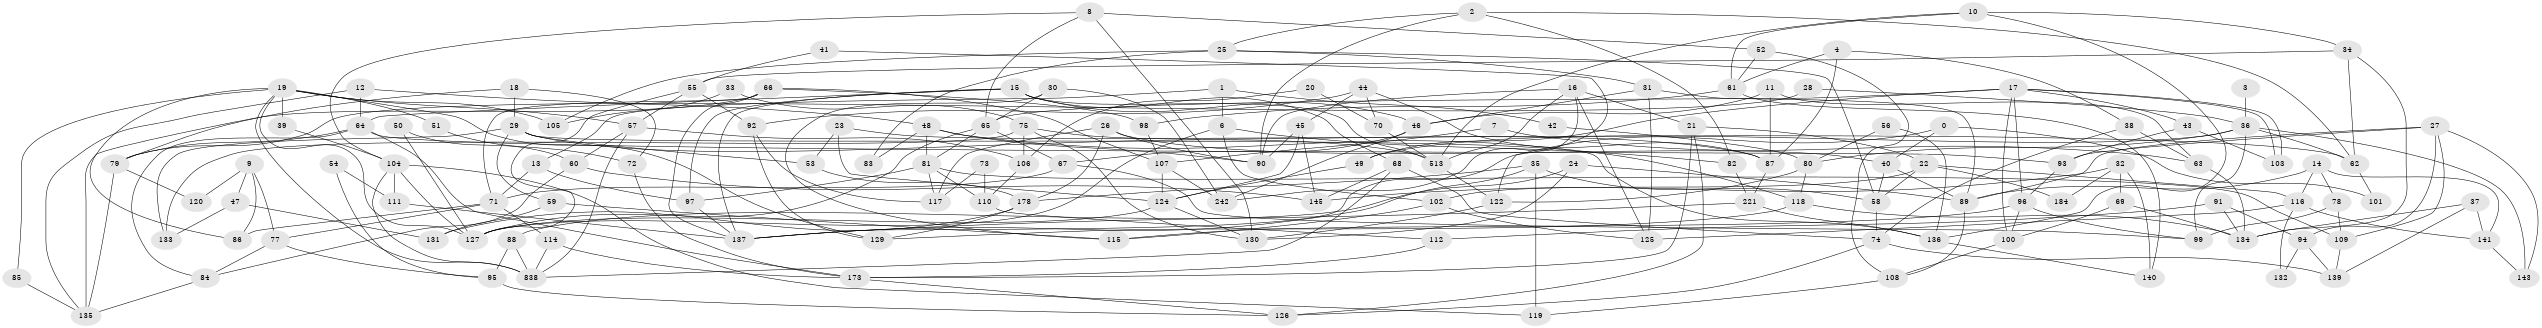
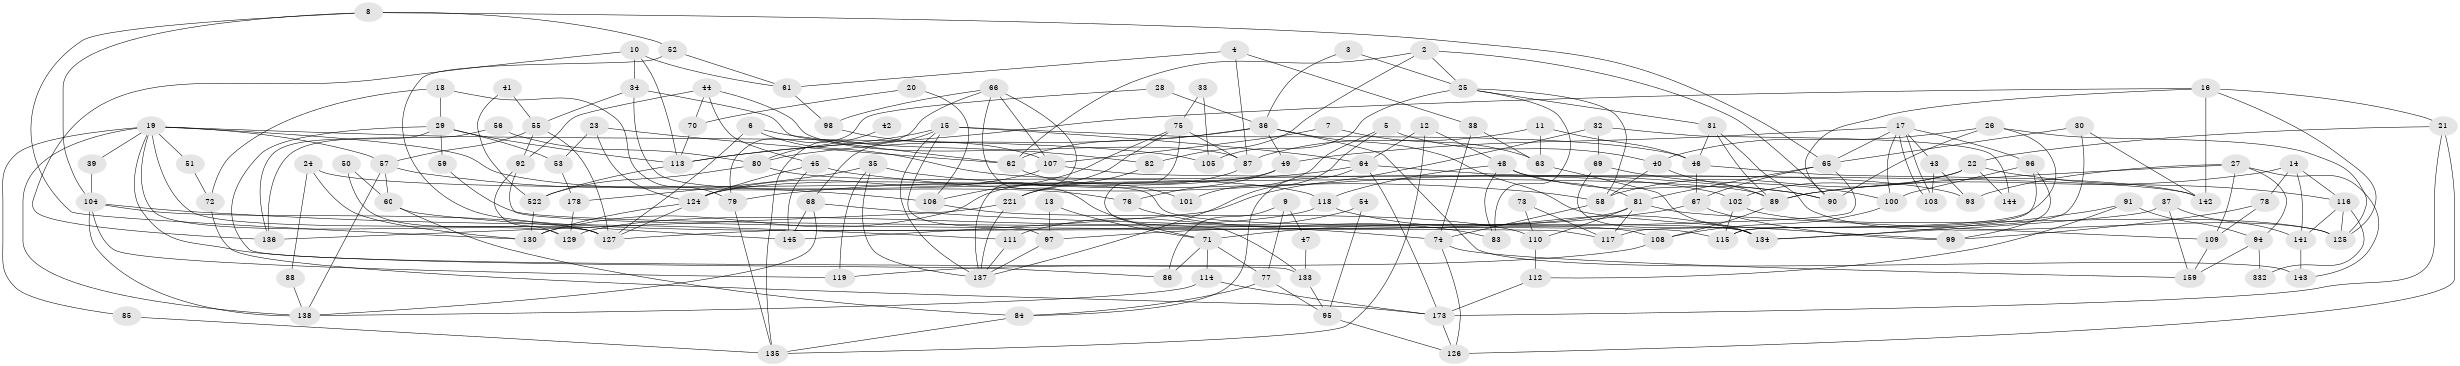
  graph {
    node [color=gray90 style=filled]
-   1
    6
    13
    42
    82
    102
    127
    71
    97
    80
    2
    25
    62
    90
    105
    58
    31
    83
    101
    n20 [label=221]
    3
    36
    49
    143
    99
    4
    38
    61
    87
    63
    74
-   140
    98
-   5 [label=0]
+   5
    40
    137
    89
    125
    115
    7
    107
    134
-   142 [label=242]
+   142
    124
    8
    52
    65
    104
    130
    108
    67
    81
-   138 [label=838]
+   138
    119
    111
    9
    47
    77
    86
-   120
    133
-   131
    95
    84
    10
    34
-   113 [label=513]
+   113
    136
    55
-   122
+   122 [label=522]
    11
    46
    12
    48
    64
    135
    118
    79
    n79 [label=173]
    93
    114
    14
    78
    116
    141
    109
-   132
+   132 [label=332]
    15
    68
    145
    16
    21
    22
    126
    17
    43
    96
    100
    103
+   76
    18
    29
    72
    53
    59
    19
    39
    51
    57
    85
    129
    106
    60
    20
    70
    110
-   144 [label=184]
+   144
    23
    n119 [label=178]
    24
    88
    26
    117
    27
    94
-   139
+   139 [label=159]
    28
    30
    32
    69
    33
    75
    92
    35
    37
    41
    44
    45
    50
    54
    56
    66
    73
    112
    91
-   1 -- 6
-   1 -- 13
-   1 -- 42
    6 -- 82
    6 -- 102
    6 -- 127
    13 -- 71
    13 -- 97
    42 -- 80
    82 -- n20
    102 -- 125
    102 -- 115
    71 -- 77
    71 -- 86
    71 -- 114
    97 -- 137
    80 -- 122
    80 -- 118
    2 -- 82
    2 -- 25
    2 -- 62
    2 -- 90
    25 -- 105
    25 -- 58
    25 -- 31
    25 -- 83
    62 -- 101
    58 -- 74
    31 -- 89
    31 -- 125
    31 -- 46
    n20 -- 137
    n20 -- 136
+   3 -- 25
    3 -- 36
    36 -- 80
    36 -- 62
    36 -- 49
    36 -- 143
    36 -- 99
    49 -- 124
+   49 -- 76
    4 -- 38
    4 -- 61
    4 -- 87
    38 -- 63
    38 -- 74
-   61 -- 140
    61 -- 98
    87 -- n20
    63 -- 134
    74 -- 126
    74 -- 139
    98 -- 107
    5 -- 101
    5 -- 40
    5 -- 137
    40 -- 58
    40 -- 89
    89 -- 108
    7 -- 63
    7 -- 107
    107 -- 142
    107 -- 124
    124 -- 127
    124 -- 130
    8 -- 52
    8 -- 65
    8 -- 104
    8 -- 130
    52 -- 61
    52 -- 108
    65 -- 127
    65 -- 67
    65 -- 81
    104 -- 127
    104 -- 138
    104 -- 119
    104 -- 111
    108 -- 119
    67 -- 71
    67 -- 99
    81 -- 97
    81 -- 109
    81 -- 110
    81 -- 117
    111 -- 137
    9 -- 47
    9 -- 77
    9 -- 86
-   9 -- 120
    47 -- 133
-   47 -- 131
    77 -- 95
    77 -- 84
    95 -- 126
    84 -- 135
    10 -- 61
    10 -- 34
    10 -- 113
    10 -- 136
    34 -- 62
    34 -- 134
    34 -- 55
    113 -- 122
-   136 -- 140
    55 -- 127
    55 -- 57
    55 -- 92
    122 -- 130
    11 -- 87
    11 -- 63
    11 -- 46
    46 -- 142
    46 -- 67
    12 -- 48
    12 -- 64
    12 -- 135
    48 -- 90
    48 -- 83
    48 -- 81
    48 -- 118
    64 -- 84
    64 -- 79
    64 -- n79
    64 -- 93
    118 -- 134
    118 -- 129
-   79 -- 120
    79 -- 135
    n79 -- 126
-   93 -- 96
    114 -- 138
    114 -- n79
    14 -- 89
    14 -- 78
    14 -- 116
    14 -- 141
    78 -- 99
    78 -- 109
    116 -- 125
    116 -- 141
    116 -- 132
    141 -- 143
    109 -- 139
    15 -- 97
    15 -- 137
    15 -- 113
    15 -- 46
    15 -- 64
    15 -- 68
    68 -- 74
    68 -- 138
    68 -- 145
    16 -- 90
    16 -- 125
    16 -- 142
    16 -- 113
    16 -- 21
    21 -- n79
    21 -- 22
    21 -- 126
    22 -- 102
    22 -- 58
    22 -- 116
    22 -- 144
    17 -- 49
    17 -- 65
    17 -- 43
    17 -- 96
    17 -- 100
    17 -- 103
    17 -- 103
    43 -- 93
    43 -- 103
    96 -- 99
    96 -- 115
    96 -- 100
    100 -- 108
+   76 -- 83
    18 -- 79
    18 -- 29
    18 -- 72
    29 -- 133
    29 -- 113
    29 -- 136
    29 -- 53
    29 -- 59
    72 -- n79
    53 -- n119
    59 -- 115
-   59 -- 131
    19 -- 127
    19 -- 105
    19 -- 138
    19 -- 86
+   19 -- 76
    19 -- 39
    19 -- 51
    19 -- 57
    19 -- 85
    19 -- 129
    39 -- 104
    51 -- 72
    57 -- 138
    57 -- 106
    57 -- 60
    85 -- 135
    106 -- 110
    60 -- 84
    60 -- 145
    20 -- 106
    20 -- 70
    70 -- 113
    110 -- 112
    23 -- 62
    23 -- 124
    23 -- 53
-   n119 -- 131
    n119 -- 129
    24 -- 89
    24 -- 130
    24 -- 88
    88 -- 138
-   88 -- 95
+   133 -- 95
    26 -- 90
    26 -- 40
-   26 -- n119
+   26 -- 125
    26 -- 117
    27 -- 143
    27 -- 89
    27 -- 93
    27 -- 109
    27 -- 94
    94 -- 132
    94 -- 139
    28 -- 36
    28 -- 79
    30 -- 115
    30 -- 142
    30 -- 65
-   32 -- 140
    32 -- 145
    32 -- 144
    32 -- 69
    69 -- 134
    69 -- 100
    33 -- 105
    33 -- 75
    75 -- 87
    75 -- 130
    75 -- 133
    75 -- 106
    92 -- 129
    92 -- 117
    35 -- 58
    35 -- 137
    35 -- 119
    35 -- n119
    37 -- 134
    37 -- 141
    37 -- 139
    41 -- 55
    41 -- 122
    44 -- 87
    44 -- 70
    44 -- 92
    44 -- 45
    45 -- 90
    45 -- 124
    45 -- 145
    50 -- 127
    50 -- 60
    54 -- 111
    54 -- 95
    56 -- 80
    56 -- 136
    66 -- 71
    66 -- 98
    66 -- 137
    66 -- 107
    66 -- 135
    73 -- 110
    73 -- 117
    112 -- n79
    91 -- 134
    91 -- 94
    91 -- 112
  }
